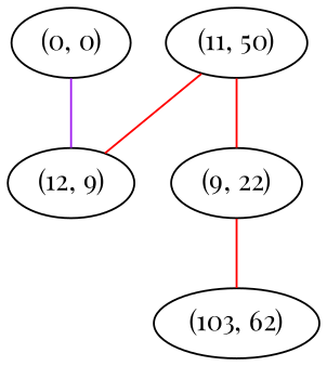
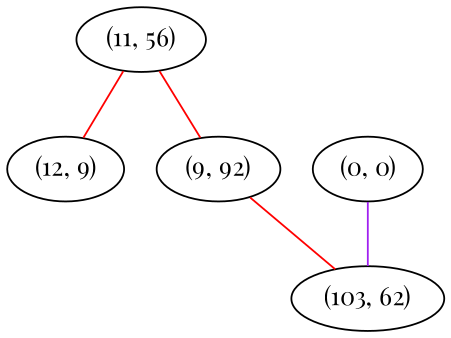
  graph {
    fontname="Playfair Display"
    node [fontname="Playfair Display"]
    edge [color=red fontname="Playfair Display" weight=1]
-   "(11, 56)" [label="(11, 50)"]
+   "(11, 56)"
    "(12, 9)"
-   "(9, 92)" [label="(9, 22)"]
+   "(9, 92)"
    "(103, 62)"
    "(0, 0)"
    "(11, 56)" -- "(12, 9)"
    "(11, 56)" -- "(9, 92)"
    "(9, 92)" -- "(103, 62)"
-   "(0, 0)" -- "(12, 9)" [color=purple weight=4]
+   "(0, 0)" -- "(103, 62)" [color=purple weight=4]
  }
